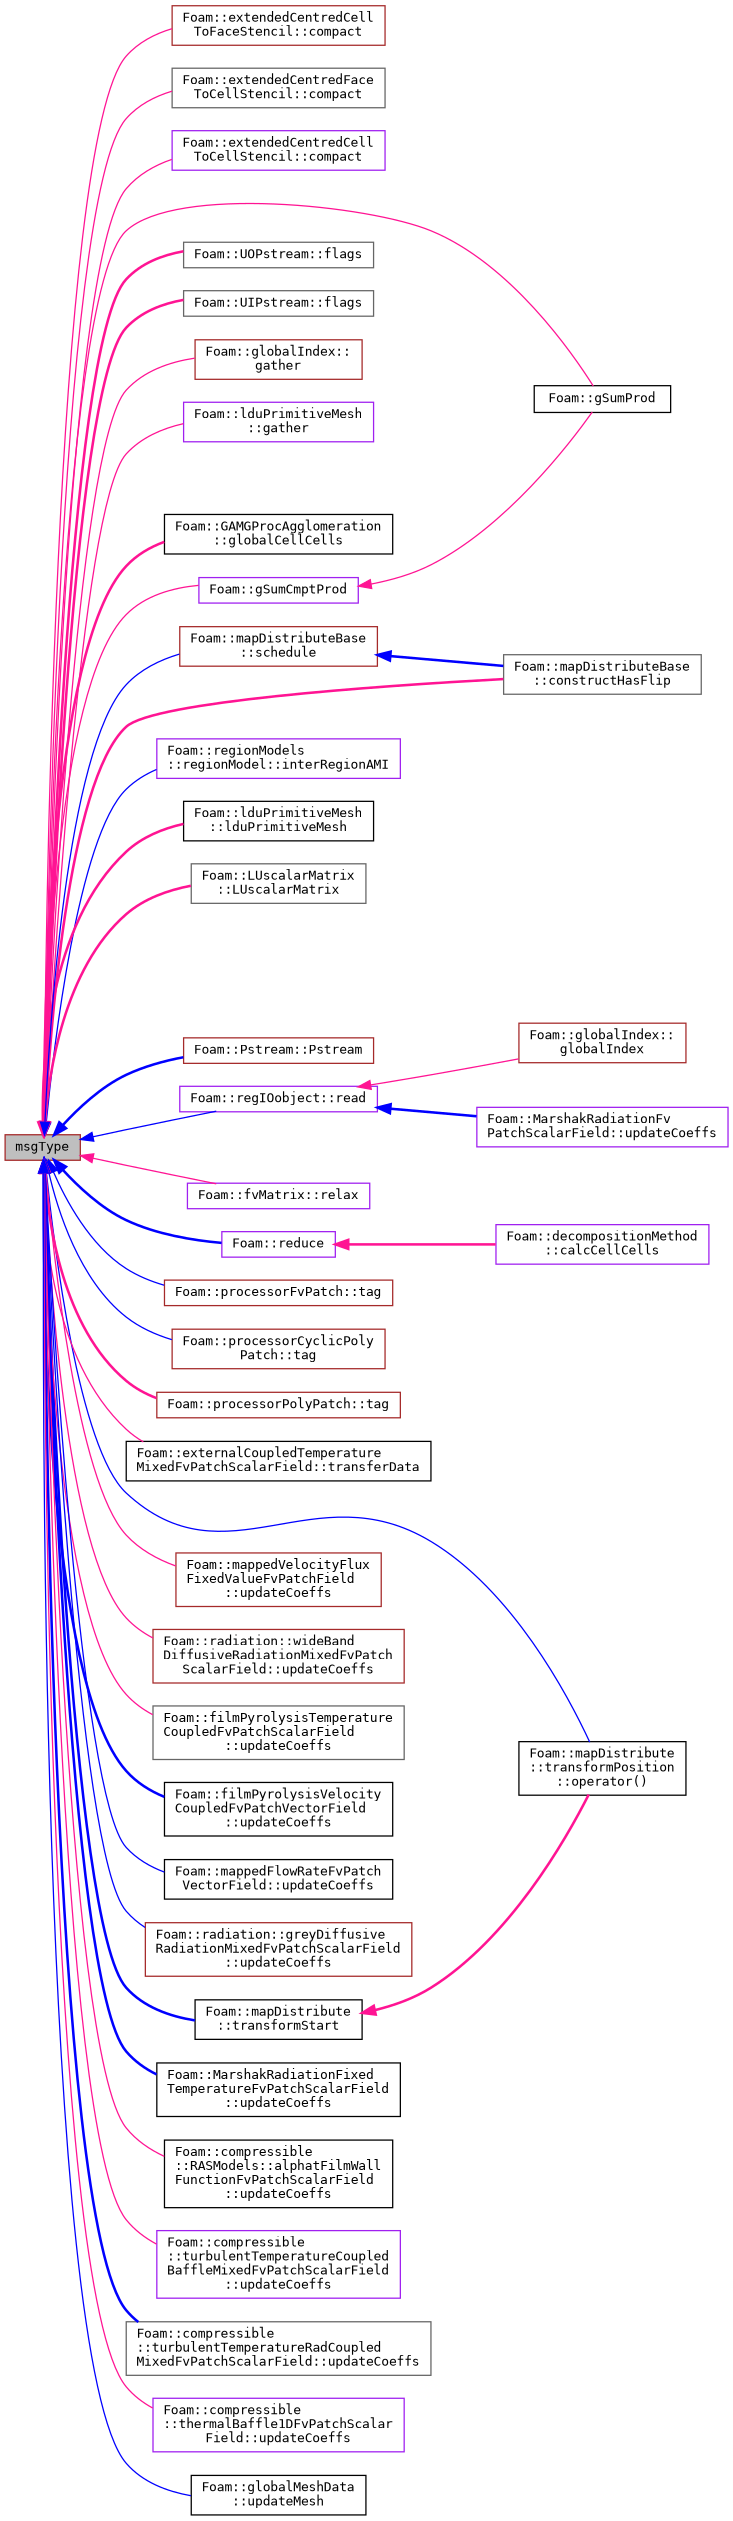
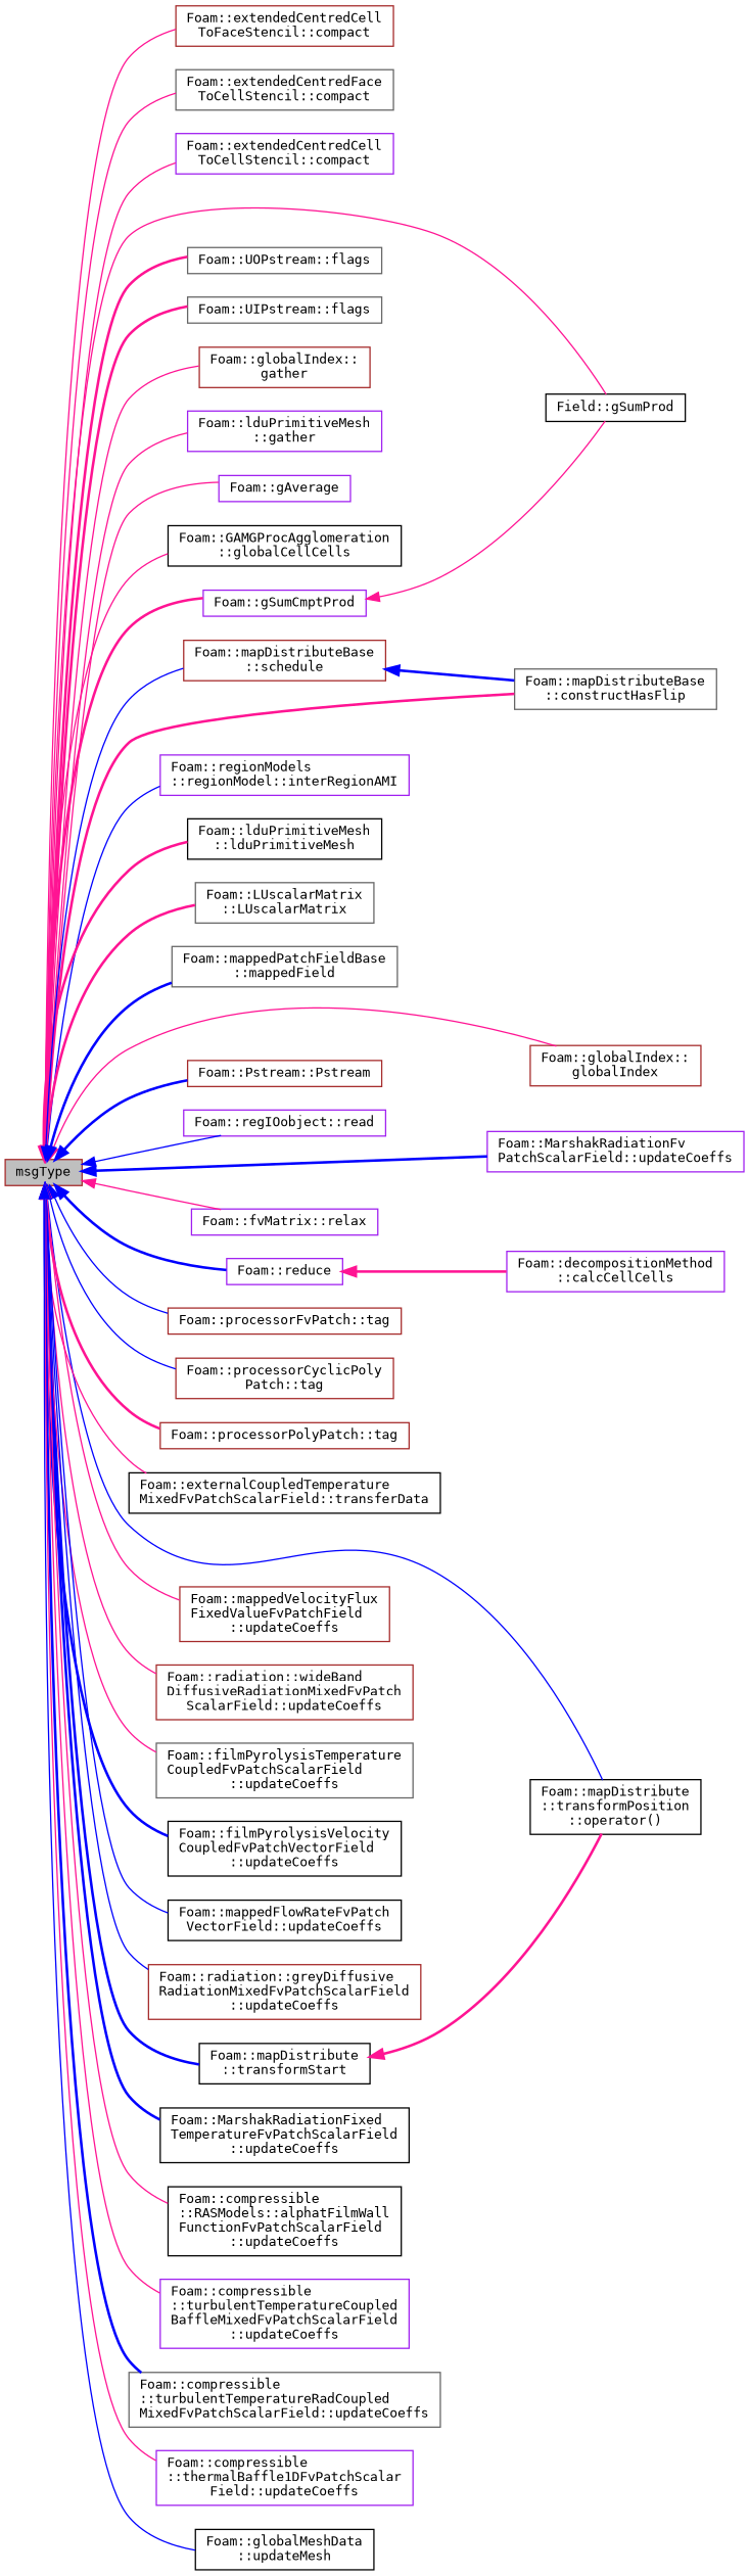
  digraph {
    fontname="DejaVu Sans Mono"
    rankdir=LR
    node [color=brown fontname="DejaVu Sans Mono" fontsize=10 shape=record]
    edge [color=deeppink dir=back fontname="DejaVu Sans Mono" fontsize=10 labelfontname=Helvetica labelfontsize=10 style=solid]
    n1 [fillcolor=grey75 fontcolor=black height=0.2 label=msgType style=filled width=0.4]
    n2 [height=0.2 label="Foam::extendedCentredCell\lToFaceStencil::compact" width=0.4]
    n3 [color=gray40 height=0.2 label="Foam::extendedCentredFace\lToCellStencil::compact" width=0.4]
    n4 [color=purple height=0.2 label="Foam::extendedCentredCell\lToCellStencil::compact" width=0.4]
    n5 [color=gray40 height=0.2 label="Foam::mapDistributeBase\l::constructHasFlip" width=0.4]
    n6 [color=gray40 height=0.2 label="Foam::UOPstream::flags" width=0.4]
    n7 [color=gray40 height=0.2 label="Foam::UIPstream::flags" width=0.4]
    n8 [height=0.2 label="Foam::globalIndex::\lgather" width=0.4]
    n9 [color=purple height=0.2 label="Foam::lduPrimitiveMesh\l::gather" width=0.4]
+   n10 [color=purple height=0.2 label="Foam::gAverage" width=0.4]
    n11 [color=black height=0.2 label="Foam::GAMGProcAgglomeration\l::globalCellCells" width=0.4]
    n12 [height=0.2 label="Foam::globalIndex::\lglobalIndex" width=0.4]
    n13 [color=purple height=0.2 label="Foam::gSumCmptProd" width=0.4]
-   n14 [color=black height=0.2 label="Foam::gSumProd" width=0.4]
+   n14 [color=black height=0.2 label="Field::gSumProd" width=0.4]
    n15 [color=purple height=0.2 label="Foam::regionModels\l::regionModel::interRegionAMI" width=0.4]
    n16 [color=black height=0.2 label="Foam::lduPrimitiveMesh\l::lduPrimitiveMesh" width=0.4]
    n17 [color=gray40 height=0.2 label="Foam::LUscalarMatrix\l::LUscalarMatrix" width=0.4]
+   n18 [color=gray40 height=0.2 label="Foam::mappedPatchFieldBase\l::mappedField" width=0.4]
    n19 [color=black height=0.2 label="Foam::mapDistribute\l::transformPosition\l::operator()" width=0.4]
    n20 [height=0.2 label="Foam::Pstream::Pstream" width=0.4]
    n21 [color=purple height=0.2 label="Foam::regIOobject::read" width=0.4]
    n22 [color=purple height=0.2 label="Foam::reduce" width=0.4]
    n23 [color=purple height=0.2 label="Foam::fvMatrix::relax" width=0.4]
    n24 [height=0.2 label="Foam::mapDistributeBase\l::schedule" width=0.4]
    n25 [height=0.2 label="Foam::processorFvPatch::tag" width=0.4]
    n26 [height=0.2 label="Foam::processorCyclicPoly\lPatch::tag" width=0.4]
    n27 [height=0.2 label="Foam::processorPolyPatch::tag" width=0.4]
    n28 [color=black height=0.2 label="Foam::externalCoupledTemperature\lMixedFvPatchScalarField::transferData" width=0.4]
    n29 [color=black height=0.2 label="Foam::mapDistribute\l::transformStart" width=0.4]
    n30 [height=0.2 label="Foam::mappedVelocityFlux\lFixedValueFvPatchField\l::updateCoeffs" width=0.4]
    n31 [height=0.2 label="Foam::radiation::wideBand\lDiffusiveRadiationMixedFvPatch\lScalarField::updateCoeffs" width=0.4]
    n32 [color=gray40 height=0.2 label="Foam::filmPyrolysisTemperature\lCoupledFvPatchScalarField\l::updateCoeffs" width=0.4]
    n33 [color=black height=0.2 label="Foam::filmPyrolysisVelocity\lCoupledFvPatchVectorField\l::updateCoeffs" width=0.4]
    n34 [color=black height=0.2 label="Foam::mappedFlowRateFvPatch\lVectorField::updateCoeffs" width=0.4]
    n35 [height=0.2 label="Foam::radiation::greyDiffusive\lRadiationMixedFvPatchScalarField\l::updateCoeffs" width=0.4]
    n36 [color=purple height=0.2 label="Foam::MarshakRadiationFv\lPatchScalarField::updateCoeffs" width=0.4]
    n37 [color=black height=0.2 label="Foam::MarshakRadiationFixed\lTemperatureFvPatchScalarField\l::updateCoeffs" width=0.4]
    n38 [color=black height=0.2 label="Foam::compressible\l::RASModels::alphatFilmWall\lFunctionFvPatchScalarField\l::updateCoeffs" width=0.4]
    n39 [color=purple height=0.2 label="Foam::compressible\l::turbulentTemperatureCoupled\lBaffleMixedFvPatchScalarField\l::updateCoeffs" width=0.4]
    n40 [color=gray40 height=0.2 label="Foam::compressible\l::turbulentTemperatureRadCoupled\lMixedFvPatchScalarField::updateCoeffs" width=0.4]
    n41 [color=purple height=0.2 label="Foam::compressible\l::thermalBaffle1DFvPatchScalar\lField::updateCoeffs" width=0.4]
    n42 [color=black height=0.2 label="Foam::globalMeshData\l::updateMesh" width=0.4]
    n43 [color=purple height=0.2 label="Foam::decompositionMethod\l::calcCellCells" width=0.4]
    n1 -> n2
    n1 -> n3
    n1 -> n4
    n1 -> n5 [style=bold]
    n1 -> n6 [style=bold]
    n1 -> n7 [style=bold]
    n1 -> n8
    n1 -> n9
-   n1 -> n11 [style=bold]
-   n21 -> n12
-   n1 -> n13
+   n1 -> n10
+   n1 -> n11
+   n1 -> n12
+   n1 -> n13 [style=bold]
    n1 -> n14
    n1 -> n15 [color=blue]
    n1 -> n16 [style=bold]
    n1 -> n17 [style=bold]
+   n1 -> n18 [color=blue style=bold]
    n1 -> n19 [color=blue]
    n1 -> n20 [color=blue style=bold]
    n1 -> n21 [color=blue]
    n1 -> n22 [color=blue style=bold]
    n1 -> n23
    n1 -> n24 [color=blue]
    n1 -> n25 [color=blue]
    n1 -> n26 [color=blue]
    n1 -> n27 [style=bold]
    n1 -> n28
    n1 -> n29 [color=blue style=bold]
    n1 -> n30
    n1 -> n31
    n1 -> n32
    n1 -> n33 [color=blue style=bold]
    n1 -> n34 [color=blue]
    n1 -> n35 [color=blue]
-   n21 -> n36 [color=blue style=bold]
+   n1 -> n36 [color=blue style=bold]
    n1 -> n37 [color=blue style=bold]
    n1 -> n38
    n1 -> n39
    n1 -> n40 [color=blue style=bold]
    n1 -> n41
    n1 -> n42 [color=blue]
    n13 -> n14
    n22 -> n43 [style=bold]
    n24 -> n5 [color=blue style=bold]
    n29 -> n19 [style=bold]
  }
